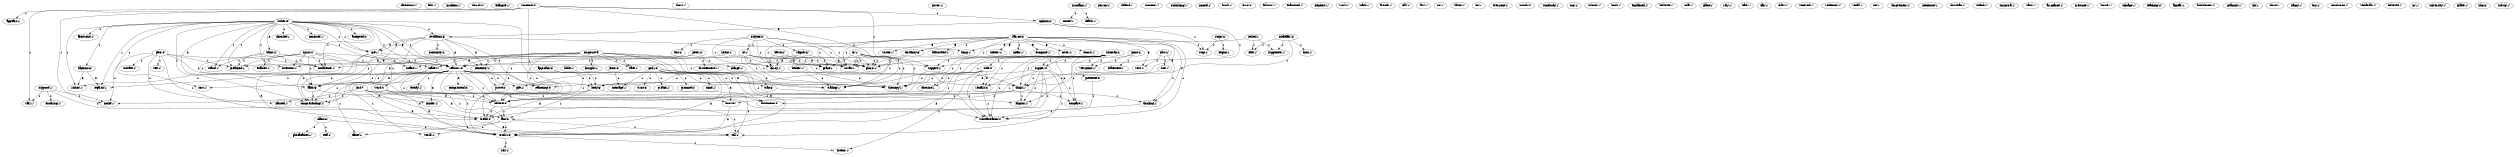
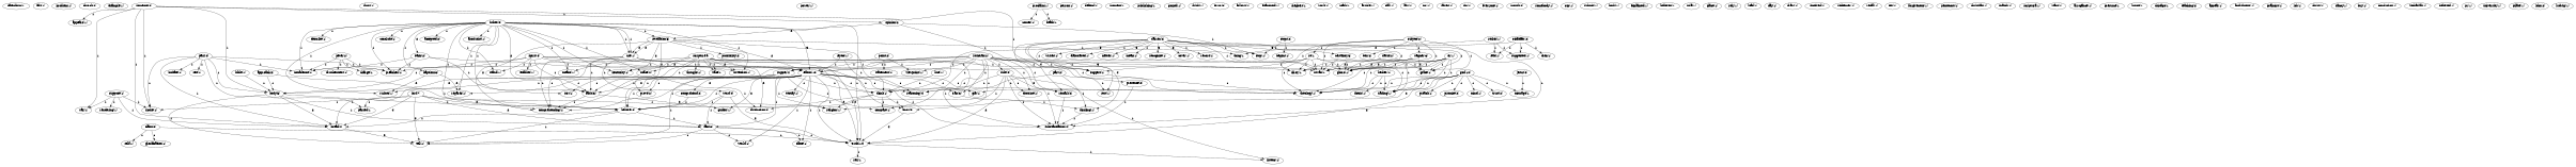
  digraph {
    n1 [label="catechism(1)"]
    n2 [label="felt(1)"]
    n3 [label="problem(1)"]
    n4 [label="church(2)"]
    n5 [label="example(1)"]
    n6 [label="claim(3)"]
    n7 [label="glorification(1)"]
    n8 [label="self(1)"]
    n9 [label="truth(14)"]
    n10 [label="listens(1)"]
    n11 [label="sell(1)"]
    n12 [label="show(1)"]
    n13 [label="power(1)"]
    n14 [label="proclaim(1)"]
    n15 [label="comes(1)"]
    n16 [label="death(1)"]
    n17 [label="someone(2)"]
    n18 [label="appears(1)"]
    n19 [label="way(1)"]
    n20 [label="opinion(2)"]
    n21 [label="suggest(1)"]
    n22 [label="body(5)"]
    n23 [label="bread(4)"]
    n24 [label="spoke(1)"]
    n25 [label="stop(1)"]
    n26 [label="revelation(5)"]
    n27 [label="theology(1)"]
    n28 [label="believe(4)"]
    n29 [label="fact(3)"]
    n30 [label="tell(1)"]
    n31 [label="came(1)"]
    n32 [label="world(1)"]
    n33 [label="person(1)"]
    n34 [label="defend(1)"]
    n35 [label="moment(1)"]
    n36 [label="publishing(1)"]
    n37 [label="approach(2)"]
    n38 [label="gospel(1)"]
    n39 [label="drink(1)"]
    n40 [label="error(3)"]
    n41 [label="suppose(1)"]
    n42 [label="rendering(1)"]
    n43 [label="follows(1)"]
    n44 [label="examined(1)"]
    n45 [label="siegbert(1)"]
    n46 [label="schaeffer(2)"]
    n47 [label="read(1)"]
    n48 [label="suggested(1)"]
    n49 [label="think(1)"]
    n50 [label="didn(1)"]
    n51 [label="know(5)"]
    n52 [label="compare(1)"]
    n53 [label="religion(1)"]
    n54 [label="distinction(2)"]
    n55 [label="line(1)"]
    n56 [label="work(1)"]
    n57 [label="math(1)"]
    n58 [label="subject(2)"]
    n59 [label="edu(2)"]
    n60 [label="re(1)"]
    n61 [label="wagner(3)"]
    n62 [label="kilroy(1)"]
    n63 [label="grace(1)"]
    n64 [label="gboro(1)"]
    n65 [label="rowan(1)"]
    n66 [label="reason(13)"]
    n67 [label="trading(1)"]
    n68 [label="reasoning(4)"]
    n69 [label="faith(5)"]
    n70 [label="comprehending(1)"]
    n71 [label="regards(1)"]
    n72 [label="rushes(1)"]
    n73 [label="substantiation(4)"]
    n74 [label="comprehend(2)"]
    n75 [label="testify(1)"]
    n76 [label="gift(1)"]
    n77 [label="prove(2)"]
    n78 [label="guides(1)"]
    n79 [label="tran(3)"]
    n80 [label="article(1)"]
    n81 [label="rexlex(1)"]
    n82 [label="thing(1)"]
    n83 [label="use(1)"]
    n84 [label="necessity(1)"]
    n85 [label="possibility(2)"]
    n86 [label="word(4)"]
    n87 [label="stops(2)"]
    n88 [label="begins(1)"]
    n89 [label="call(1)"]
    n90 [label="luther(5)"]
    n91 [label="describe(1)"]
    n92 [label="basis(2)"]
    n93 [label="conclude(1)"]
    n94 [label="accepted(2)"]
    n95 [label="stand(1)"]
    n96 [label="baptism(3)"]
    n97 [label="confidence(1)"]
    n98 [label="preached(1)"]
    n99 [label="invention(1)"]
    n100 [label="absolutist(1)"]
    n101 [label="means(1)"]
    n102 [label="make(2)"]
    n103 [label="sort(1)"]
    n104 [label="thinking(1)"]
    n105 [label="law(1)"]
    n106 [label="mr(1)"]
    n107 [label="raises(1)"]
    n108 [label="sin(1)"]
    n109 [label="everyone(1)"]
    n110 [label="mouth(2)"]
    n111 [label="somebody(1)"]
    n112 [label="reject(1)"]
    n113 [label="cup(1)"]
    n114 [label="spirit(4)"]
    n115 [label="enables(1)"]
    n116 [label="submit(1)"]
    n117 [label="point(2)"]
    n118 [label="statement(1)"]
    n119 [label="supper(4)"]
    n120 [label="viewpoint(1)"]
    n121 [label="book(1)"]
    n122 [label="explained(1)"]
    n123 [label="believes(1)"]
    n124 [label="sola(1)"]
    n125 [label="part(2)"]
    n126 [label="rest(1)"]
    n127 [label="place(1)"]
    n128 [label="rely(1)"]
    n129 [label="lutheran(2)"]
    n130 [label="presence(2)"]
    n131 [label="side(4)"]
    n132 [label="doctrine(1)"]
    n133 [label="remark(2)"]
    n134 [label="lead(1)"]
    n135 [label="day(1)"]
    n136 [label="draw(1)"]
    n137 [label="received(1)"]
    n138 [label="redeemer(1)"]
    n139 [label="recall(1)"]
    n140 [label="set(1)"]
    n141 [label="forgiveness(1)"]
    n142 [label="pentecost(1)"]
    n143 [label="christian(1)"]
    n144 [label="bible(1)"]
    n145 [label="peter(2)"]
    n146 [label="charge(1)"]
    n147 [label="drunkenness(1)"]
    n148 [label="snatch(1)"]
    n149 [label="david(2)"]
    n150 [label="scriptura(1)"]
    n151 [label="paul(4)"]
    n152 [label="imitate(1)"]
    n153 [label="passed(1)"]
    n154 [label="see(1)"]
    n155 [label="want(1)"]
    n156 [label="arrogance(1)"]
    n157 [label="presume(1)"]
    n158 [label="house(1)"]
    n159 [label="chicago(1)"]
    n160 [label="lord(7)"]
    n161 [label="teaching(2)"]
    n162 [label="darren(2)"]
    n163 [label="matter(1)"]
    n164 [label="mean(1)"]
    n165 [label="recognise(1)"]
    n166 [label="certainty(3)"]
    n167 [label="cover(1)"]
    n168 [label="record(1)"]
    n169 [label="writes(1)"]
    n170 [label="elaborated(1)"]
    n171 [label="god(10)"]
    n172 [label="preach(1)"]
    n173 [label="promise(2)"]
    n174 [label="mind(1)"]
    n175 [label="message(1)"]
    n176 [label="trust(2)"]
    n177 [label="scripture(9)"]
    n178 [label="take(1)"]
    n179 [label="thought(1)"]
    n180 [label="appear(1)"]
    n181 [label="foolishness(1)"]
    n182 [label="psalmist(1)"]
    n183 [label="dr(1)"]
    n184 [label="job(1)"]
    n185 [label="christ(1)"]
    n186 [label="nancy(1)"]
    n187 [label="buy(1)"]
    n188 [label="becker(1)"]
+   n189 [label="thesis(1)"]
    n190 [label="conclusion(1)"]
    n191 [label="zechariah(1)"]
    n192 [label="believed(1)"]
    n193 [label="pr(1)"]
    n194 [label="university(1)"]
    n195 [label="pilate(1)"]
    n196 [label="jesus(0)"]
    n197 [label="john(2)"]
    n198 [label="ludwig(1)"]
    n6 -> n7 [label=1]
    n6 -> n8 [label=1]
    n6 -> n9 [label=1]
    n9 -> n10 [label=1]
    n9 -> n11 [label=1]
    n14 -> n15 [label=1]
    n14 -> n16 [label=1]
    n17 -> n18 [label=1]
    n17 -> n19 [label=1]
    n17 -> n20 [label=1]
    n17 -> n21 [label=1]
    n17 -> n22 [label=1]
    n17 -> n23 [label=1]
    n17 -> n24 [label=1]
    n20 -> n21 [label=1]
    n20 -> n25 [label=1]
    n20 -> n26 [label=2]
    n21 -> n27 [label=1]
    n22 -> n23 [label=2]
    n22 -> n28 [label=1]
    n22 -> n29 [label=1]
    n22 -> n30 [label=1]
    n23 -> n30 [label=2]
    n26 -> n66 [label=2]
    n26 -> n68 [label=1]
    n26 -> n69 [label=2]
    n26 -> n70 [label=2]
    n26 -> n82 [label=1]
    n26 -> n83 [label=2]
    n26 -> n83 [label=2]
    n26 -> n84 [label=2]
    n26 -> n85 [label=1]
    n28 -> n23 [label=1]
    n28 -> n29 [label=1]
    n28 -> n30 [label=1]
    n29 -> n9 [label=1]
    n29 -> n30 [label=1]
    n29 -> n31 [label=1]
    n29 -> n32 [label=1]
    n37 -> n22 [label=1]
    n37 -> n28 [label=1]
    n41 -> n19 [label=1]
    n41 -> n23 [label=1]
    n41 -> n24 [label=1]
    n41 -> n42 [label=1]
    n46 -> n47 [label=1]
    n46 -> n48 [label=1]
    n46 -> n49 [label=1]
    n46 -> n50 [label=1]
    n49 -> n51 [label=1]
    n49 -> n52 [label=1]
    n49 -> n53 [label=1]
    n49 -> n54 [label=1]
    n51 -> n9 [label=4]
    n55 -> n49 [label=1]
    n58 -> n59 [label=1]
    n58 -> n60 [label=1]
    n58 -> n61 [label=1]
    n58 -> n62 [label=1]
    n58 -> n63 [label=1]
    n58 -> n64 [label=1]
    n58 -> n65 [label=1]
    n60 -> n21 [label=1]
    n60 -> n27 [label=1]
    n60 -> n62 [label=1]
    n60 -> n64 [label=1]
    n60 -> n65 [label=1]
    n60 -> n66 [label=1]
    n60 -> n67 [label=1]
    n61 -> n62 [label=2]
    n61 -> n63 [label=2]
    n61 -> n64 [label=2]
    n61 -> n65 [label=2]
    n66 -> n9 [label=1]
    n66 -> n27 [label=1]
    n66 -> n28 [label=1]
    n66 -> n31 [label=1]
    n66 -> n32 [label=1]
    n66 -> n49 [label=1]
    n66 -> n68 [label=1]
    n66 -> n69 [label=2]
    n66 -> n70 [label=1]
    n66 -> n71 [label=1]
    n66 -> n72 [label=1]
    n66 -> n73 [label=1]
    n66 -> n74 [label=2]
    n66 -> n75 [label=1]
    n66 -> n76 [label=1]
    n66 -> n77 [label=1]
    n66 -> n78 [label=2]
    n66 -> n79 [label=1]
    n69 -> n70 [label=1]
    n69 -> n78 [label=2]
    n74 -> n28 [label=1]
    n79 -> n104 [label=1]
    n81 -> n47 [label=1]
    n81 -> n48 [label=1]
    n81 -> n82 [label=2]
    n83 -> n65 [label=1]
    n83 -> n66 [label=1]
    n83 -> n69 [label=1]
    n83 -> n70 [label=1]
    n83 -> n70 [label=1]
    n83 -> n86 [label=1]
    n86 -> n9 [label=2]
    n86 -> n28 [label=1]
    n86 -> n29 [label=1]
    n87 -> n25 [label=1]
    n87 -> n88 [label=1]
    n90 -> n9 [label=1]
    n90 -> n26 [label=1]
    n90 -> n66 [label=3]
    n90 -> n69 [label=2]
    n90 -> n70 [label=1]
    n90 -> n71 [label=1]
    n90 -> n72 [label=1]
    n90 -> n83 [label=1]
    n90 -> n83 [label=1]
    n90 -> n84 [label=1]
    n90 -> n91 [label=1]
    n90 -> n92 [label=2]
    n90 -> n93 [label=1]
    n90 -> n94 [label=1]
    n90 -> n95 [label=1]
    n90 -> n96 [label=1]
    n90 -> n97 [label=1]
    n90 -> n98 [label=1]
    n90 -> n99 [label=1]
    n90 -> n100 [label=1]
    n90 -> n101 [label=1]
    n90 -> n102 [label=1]
    n90 -> n103 [label=1]
    n92 -> n66 [label=1]
    n92 -> n69 [label=1]
    n92 -> n97 [label=1]
    n92 -> n98 [label=1]
    n96 -> n71 [label=2]
    n96 -> n72 [label=2]
    n102 -> n54 [label=1]
    n102 -> n103 [label=1]
    n104 -> n73 [label=1]
    n112 -> n49 [label=1]
    n112 -> n66 [label=1]
    n114 -> n9 [label=2]
    n114 -> n51 [label=1]
    n114 -> n66 [label=1]
    n114 -> n69 [label=1]
    n114 -> n95 [label=1]
    n114 -> n97 [label=1]
    n114 -> n98 [label=1]
    n114 -> n99 [label=1]
    n114 -> n115 [label=1]
    n117 -> n118 [label=1]
    n117 -> n119 [label=1]
    n117 -> n120 [label=1]
    n119 -> n22 [label=2]
    n119 -> n23 [label=1]
    n119 -> n28 [label=1]
    n119 -> n29 [label=1]
    n119 -> n30 [label=1]
    n119 -> n49 [label=1]
    n119 -> n52 [label=1]
    n119 -> n53 [label=1]
-   n125 -> n55 [label=1]
+   n125 -> n68 [label=1]
    n125 -> n104 [label=1]
    n125 -> n126 [label=1]
    n129 -> n21 [label=1]
+   n129 -> n22 [label=1]
    n129 -> n27 [label=1]
    n129 -> n28 [label=1]
    n129 -> n49 [label=1]
    n129 -> n52 [label=1]
    n129 -> n53 [label=1]
    n129 -> n66 [label=1]
    n129 -> n67 [label=1]
    n129 -> n73 [label=1]
    n129 -> n119 [label=1]
    n129 -> n120 [label=1]
    n129 -> n130 [label=1]
    n129 -> n131 [label=1]
    n129 -> n132 [label=1]
    n129 -> n133 [label=1]
    n130 -> n73 [label=1]
    n131 -> n9 [label=2]
    n131 -> n10 [label=1]
    n131 -> n28 [label=1]
    n131 -> n68 [label=1]
    n131 -> n73 [label=1]
    n131 -> n132 [label=1]
    n131 -> n133 [label=2]
    n133 -> n73 [label=1]
    n144 -> n22 [label=1]
    n145 -> n97 [label=1]
    n145 -> n98 [label=1]
    n145 -> n146 [label=1]
    n145 -> n147 [label=1]
    n149 -> n62 [label=1]
    n149 -> n63 [label=1]
    n149 -> n64 [label=1]
    n151 -> n22 [label=1]
    n151 -> n23 [label=1]
    n151 -> n24 [label=1]
    n151 -> n97 [label=1]
    n151 -> n98 [label=1]
    n151 -> n152 [label=1]
    n151 -> n153 [label=1]
    n151 -> n154 [label=1]
    n160 -> n23 [label=4]
    n160 -> n24 [label=1]
    n160 -> n28 [label=2]
    n160 -> n29 [label=2]
    n160 -> n30 [label=2]
    n160 -> n53 [label=1]
    n160 -> n153 [label=1]
    n162 -> n25 [label=1]
    n162 -> n62 [label=1]
    n162 -> n63 [label=1]
    n162 -> n64 [label=1]
    n162 -> n65 [label=1]
    n162 -> n73 [label=1]
    n162 -> n104 [label=4]
    n162 -> n126 [label=3]
    n162 -> n133 [label=4]
    n162 -> n163 [label=3]
    n162 -> n164 [label=1]
    n162 -> n165 [label=3]
    n162 -> n166 [label=3]
    n162 -> n167 [label=3]
    n162 -> n168 [label=1]
    n162 -> n169 [label=3]
    n162 -> n170 [label=1]
    n166 -> n64 [label=1]
    n166 -> n65 [label=1]
    n171 -> n9 [label=2]
    n171 -> n27 [label=1]
    n171 -> n51 [label=2]
    n171 -> n67 [label=1]
    n171 -> n76 [label=1]
    n171 -> n172 [label=1]
    n171 -> n173 [label=1]
    n171 -> n174 [label=1]
    n171 -> n175 [label=1]
    n171 -> n176 [label=1]
    n177 -> n9 [label=2]
    n177 -> n54 [label=2]
    n177 -> n70 [label=1]
    n177 -> n73 [label=1]
    n177 -> n77 [label=1]
    n177 -> n79 [label=1]
    n177 -> n84 [label=1]
    n177 -> n99 [label=2]
    n177 -> n101 [label=1]
    n177 -> n102 [label=2]
    n177 -> n178 [label=1]
    n177 -> n178 [label=1]
    n177 -> n179 [label=1]
    n183 -> n27 [label=1]
    n183 -> n27 [label=1]
    n183 -> n63 [label=1]
    n183 -> n64 [label=1]
    n183 -> n64 [label=1]
    n183 -> n65 [label=1]
    n183 -> n65 [label=1]
    n183 -> n67 [label=1]
    n183 -> n67 [label=1]
    n188 -> n27 [label=1]
    n188 -> n67 [label=1]
+   n188 -> n189 [label=1]
    n196 -> n175 [label=1]
  }
